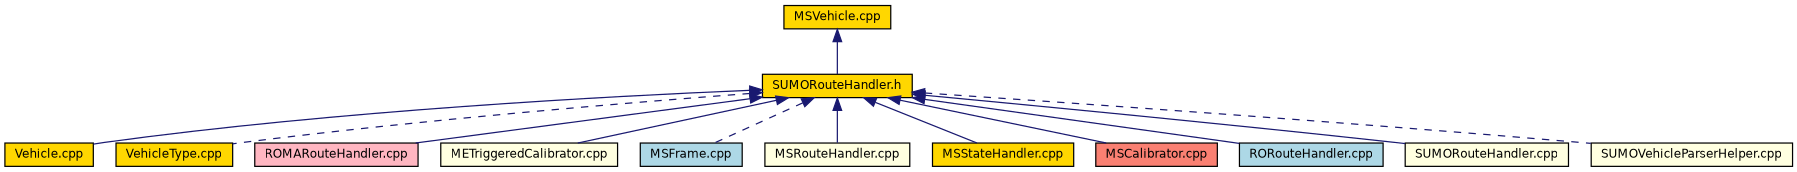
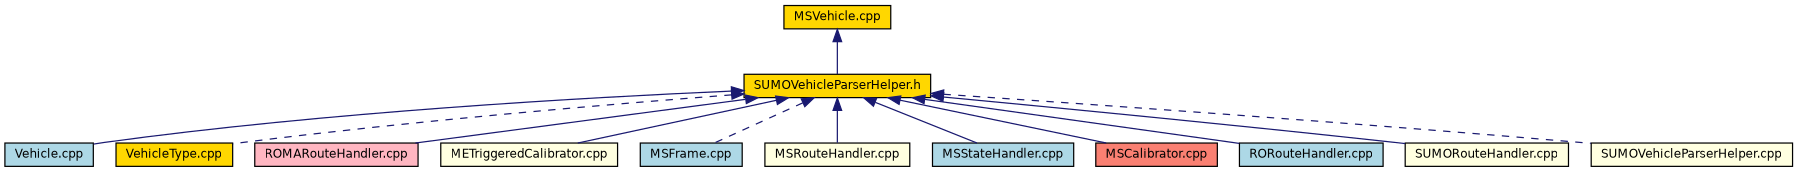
  digraph {
    node [color=black fillcolor=gold fontname=Helvetica fontsize=10 shape=record style=filled]
    edge [color=midnightblue dir=back fontname=Helvetica fontsize=10 labelfontname=Helvetica labelfontsize=10 style=solid]
-   n1 [fontcolor=black height=0.2 label="SUMORouteHandler.h" width=0.4]
-   n2 [height=0.2 label="Vehicle.cpp" width=0.4]
+   n1 [fontcolor=black height=0.2 label="SUMOVehicleParserHelper.h" width=0.4]
+   n2 [fillcolor=lightblue height=0.2 label="Vehicle.cpp" width=0.4]
    n3 [height=0.2 label="VehicleType.cpp" width=0.4]
    n4 [fillcolor=lightpink height=0.2 label="ROMARouteHandler.cpp" width=0.4]
    n5 [fillcolor=lightyellow height=0.2 label="METriggeredCalibrator.cpp" width=0.4]
    n6 [fillcolor=lightblue height=0.2 label="MSFrame.cpp" width=0.4]
    n7 [fillcolor=lightyellow height=0.2 label="MSRouteHandler.cpp" width=0.4]
-   n8 [height=0.2 label="MSStateHandler.cpp" width=0.4]
+   n8 [fillcolor=lightblue height=0.2 label="MSStateHandler.cpp" width=0.4]
    n9 [fillcolor=salmon height=0.2 label="MSCalibrator.cpp" width=0.4]
    n10 [fillcolor=lightblue height=0.2 label="RORouteHandler.cpp" width=0.4]
    n11 [fillcolor=lightyellow height=0.2 label="SUMORouteHandler.cpp" width=0.4]
    n12 [fillcolor=lightyellow height=0.2 label="SUMOVehicleParserHelper.cpp" width=0.4]
    n13 [height=0.2 label="MSVehicle.cpp" width=0.4]
    n1 -> n2
    n1 -> n3 [style=dashed]
    n1 -> n4
    n1 -> n5
    n1 -> n6 [style=dashed]
    n1 -> n7
    n1 -> n8
    n1 -> n9
    n1 -> n10
    n1 -> n11
    n1 -> n12 [style=dashed]
    n13 -> n1
  }
